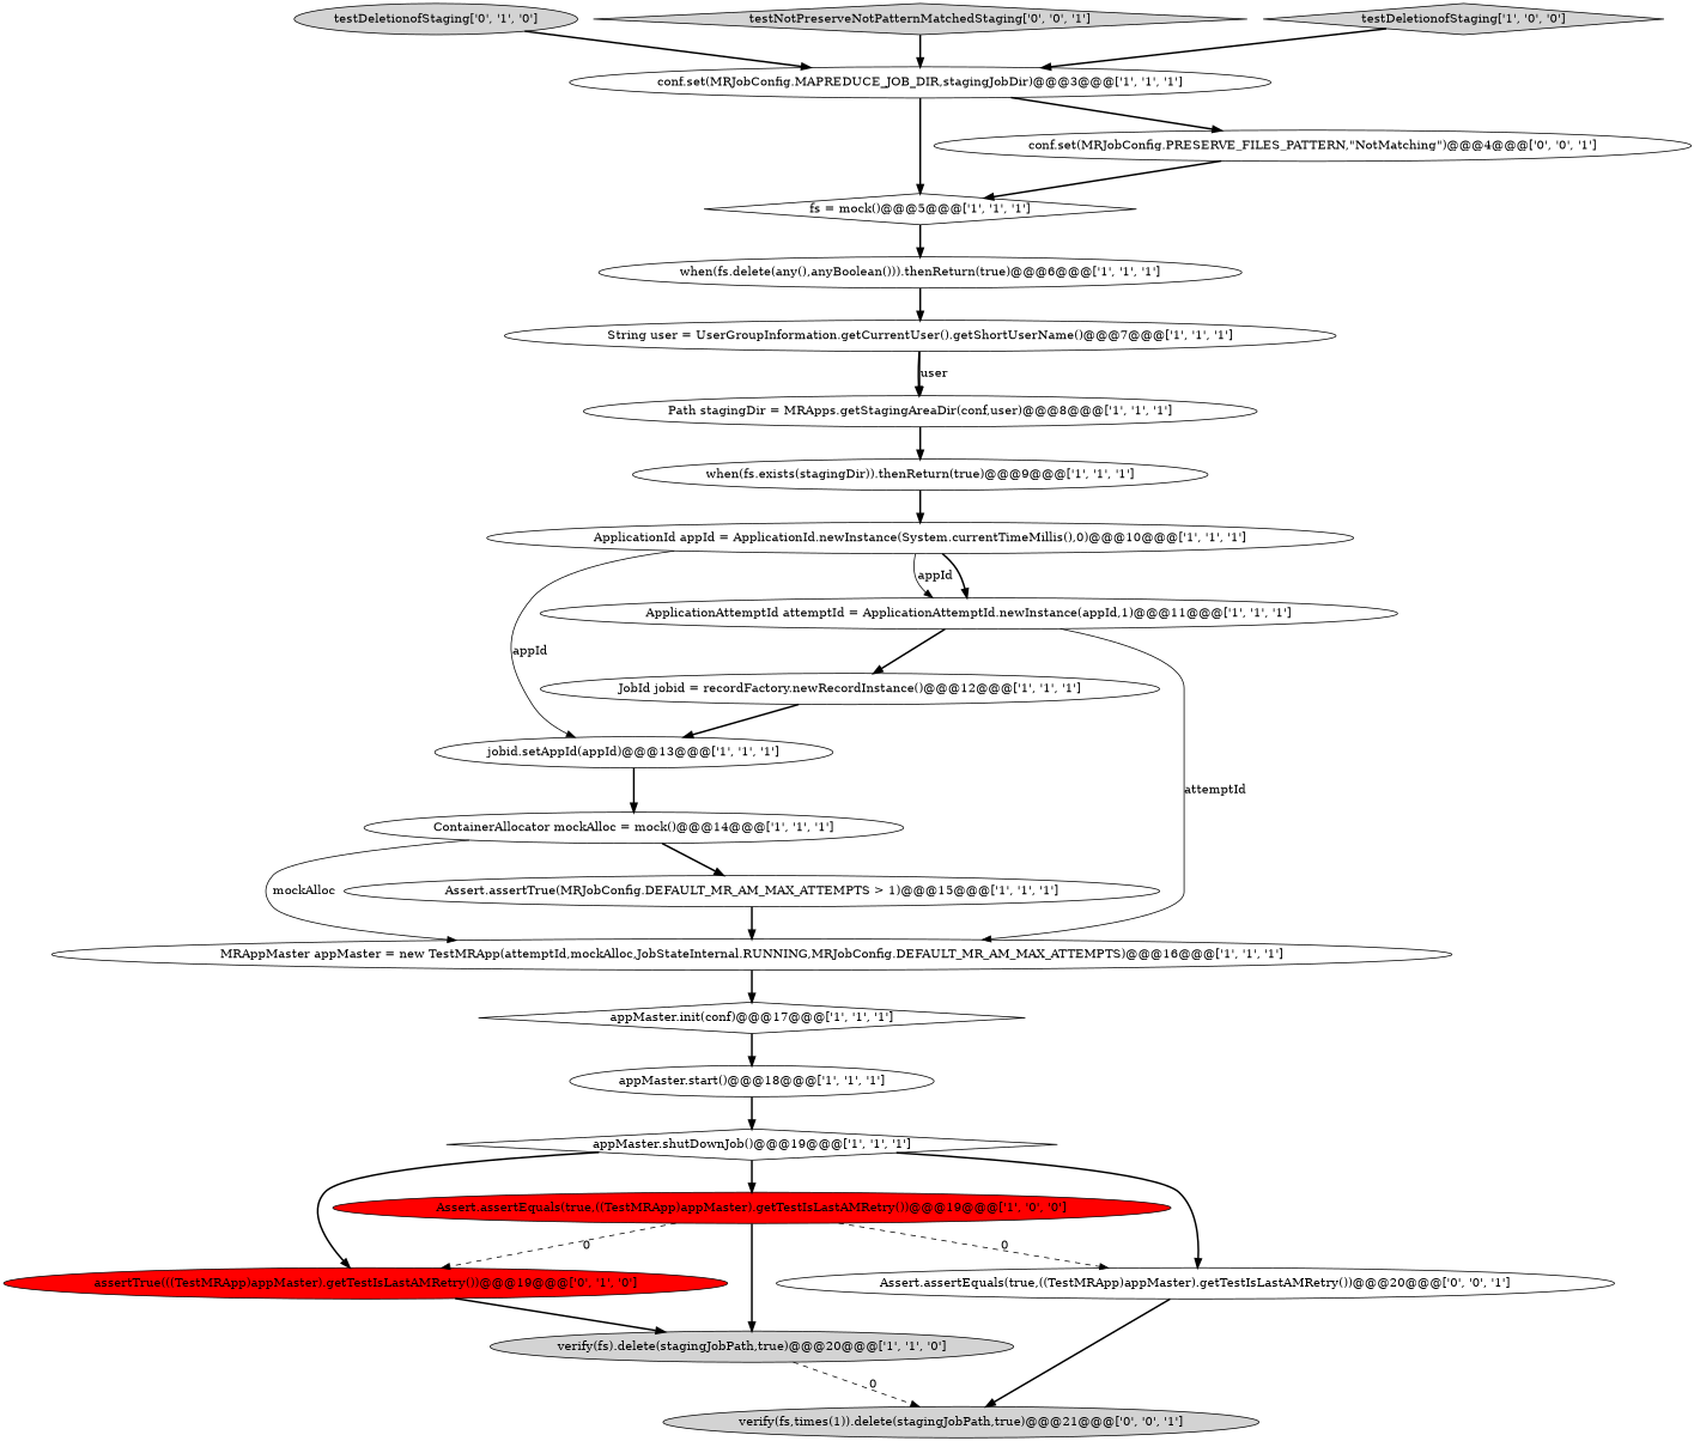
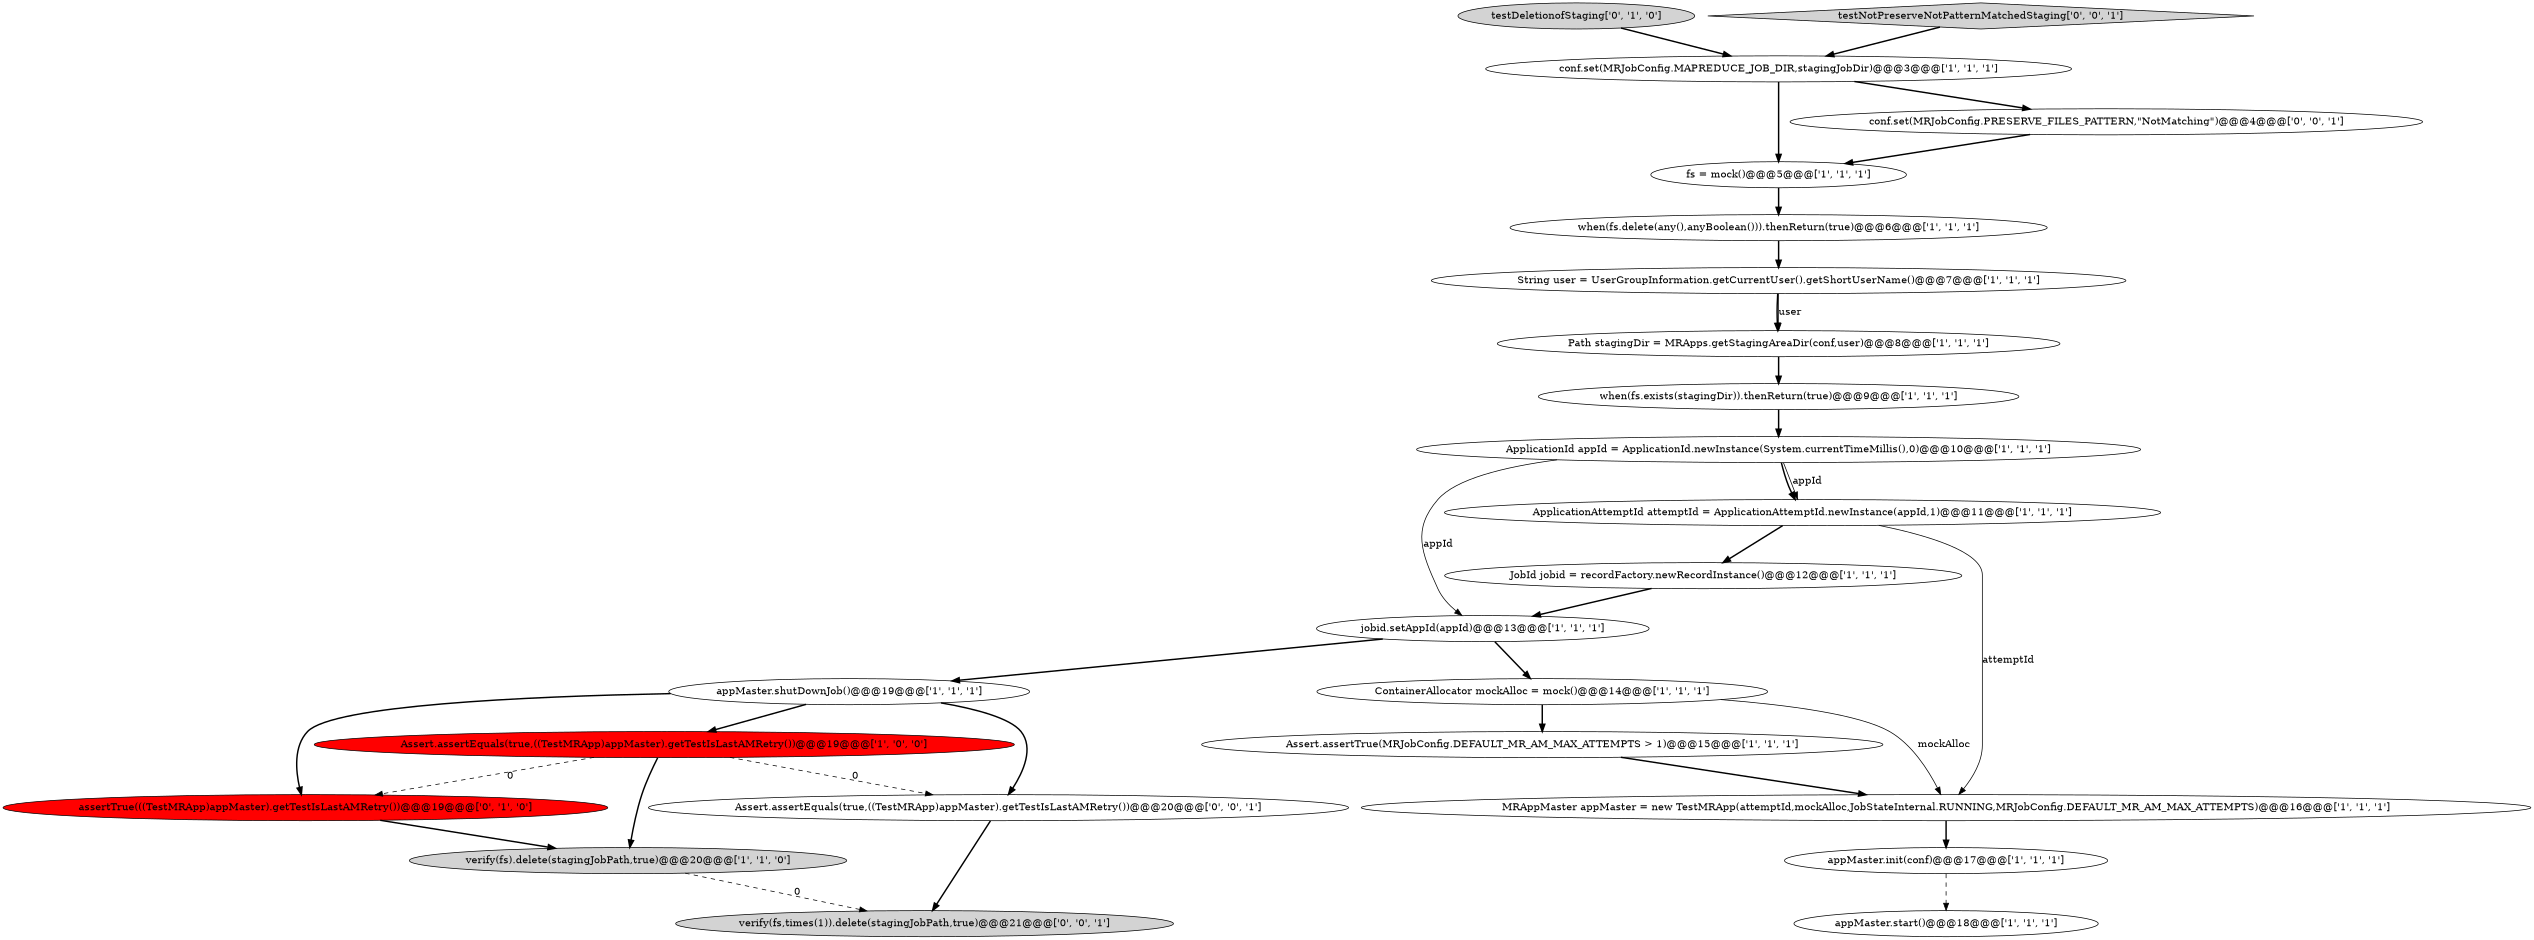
  digraph {
    node [fillcolor=white shape=ellipse style=filled]
    edge [style=bold]
    n1 [label="ContainerAllocator mockAlloc = mock()@@@14@@@['1', '1', '1']"]
    n2 [label="Assert.assertTrue(MRJobConfig.DEFAULT_MR_AM_MAX_ATTEMPTS > 1)@@@15@@@['1', '1', '1']"]
    n3 [label="MRAppMaster appMaster = new TestMRApp(attemptId,mockAlloc,JobStateInternal.RUNNING,MRJobConfig.DEFAULT_MR_AM_MAX_ATTEMPTS)@@@16@@@['1', '1', '1']"]
-   n4 [label="appMaster.init(conf)@@@17@@@['1', '1', '1']" shape=diamond]
-   n5 [label="appMaster.shutDownJob()@@@19@@@['1', '1', '1']" shape=diamond]
+   n4 [label="appMaster.init(conf)@@@17@@@['1', '1', '1']"]
+   n5 [label="appMaster.shutDownJob()@@@19@@@['1', '1', '1']"]
    n6 [fillcolor=red label="Assert.assertEquals(true,((TestMRApp)appMaster).getTestIsLastAMRetry())@@@19@@@['1', '0', '0']"]
    n7 [fillcolor=red label="assertTrue(((TestMRApp)appMaster).getTestIsLastAMRetry())@@@19@@@['0', '1', '0']"]
    n8 [label="Assert.assertEquals(true,((TestMRApp)appMaster).getTestIsLastAMRetry())@@@20@@@['0', '0', '1']"]
    n9 [fillcolor=lightgray label="verify(fs).delete(stagingJobPath,true)@@@20@@@['1', '1', '0']"]
    n10 [fillcolor=lightgray label="verify(fs,times(1)).delete(stagingJobPath,true)@@@21@@@['0', '0', '1']"]
    n11 [label="when(fs.delete(any(),anyBoolean())).thenReturn(true)@@@6@@@['1', '1', '1']"]
    n12 [label="String user = UserGroupInformation.getCurrentUser().getShortUserName()@@@7@@@['1', '1', '1']"]
    n13 [label="Path stagingDir = MRApps.getStagingAreaDir(conf,user)@@@8@@@['1', '1', '1']"]
    n14 [fillcolor=lightgray label="testDeletionofStaging['0', '1', '0']"]
    n15 [label="conf.set(MRJobConfig.MAPREDUCE_JOB_DIR,stagingJobDir)@@@3@@@['1', '1', '1']"]
-   n16 [label="fs = mock()@@@5@@@['1', '1', '1']" shape=diamond]
+   n16 [label="fs = mock()@@@5@@@['1', '1', '1']"]
    n17 [label="conf.set(MRJobConfig.PRESERVE_FILES_PATTERN,\"NotMatching\")@@@4@@@['0', '0', '1']"]
    n18 [label="ApplicationId appId = ApplicationId.newInstance(System.currentTimeMillis(),0)@@@10@@@['1', '1', '1']"]
    n19 [label="jobid.setAppId(appId)@@@13@@@['1', '1', '1']"]
    n20 [label="ApplicationAttemptId attemptId = ApplicationAttemptId.newInstance(appId,1)@@@11@@@['1', '1', '1']"]
    n21 [label="JobId jobid = recordFactory.newRecordInstance()@@@12@@@['1', '1', '1']"]
    n22 [label="when(fs.exists(stagingDir)).thenReturn(true)@@@9@@@['1', '1', '1']"]
    n23 [label="appMaster.start()@@@18@@@['1', '1', '1']"]
    n24 [fillcolor=lightgray label="testNotPreserveNotPatternMatchedStaging['0', '0', '1']" shape=diamond]
-   n25 [fillcolor=lightgray label="testDeletionofStaging['1', '0', '0']" shape=diamond]
    n1 -> n2
    n1 -> n3 [label=mockAlloc style=solid]
    n2 -> n3
    n3 -> n4
-   n4 -> n23
+   n4 -> n23 [style=dashed]
    n5 -> n6
    n5 -> n7
    n5 -> n8
    n6 -> n7 [label=0 style=dashed]
    n6 -> n8 [label=0 style=dashed]
    n6 -> n9
    n7 -> n9
    n8 -> n10
    n9 -> n10 [label=0 style=dashed]
    n11 -> n12
    n12 -> n13
    n12 -> n13 [label=user style=solid]
    n13 -> n22
    n14 -> n15
    n15 -> n16
    n15 -> n17
    n16 -> n11
    n17 -> n16
    n18 -> n19 [label=appId style=solid]
    n18 -> n20
    n18 -> n20 [label=appId style=solid]
    n19 -> n1
    n20 -> n3 [label=attemptId style=solid]
    n20 -> n21
    n21 -> n19
    n22 -> n18
-   n23 -> n5
+   n19 -> n5
    n24 -> n15
-   n25 -> n15
  }
